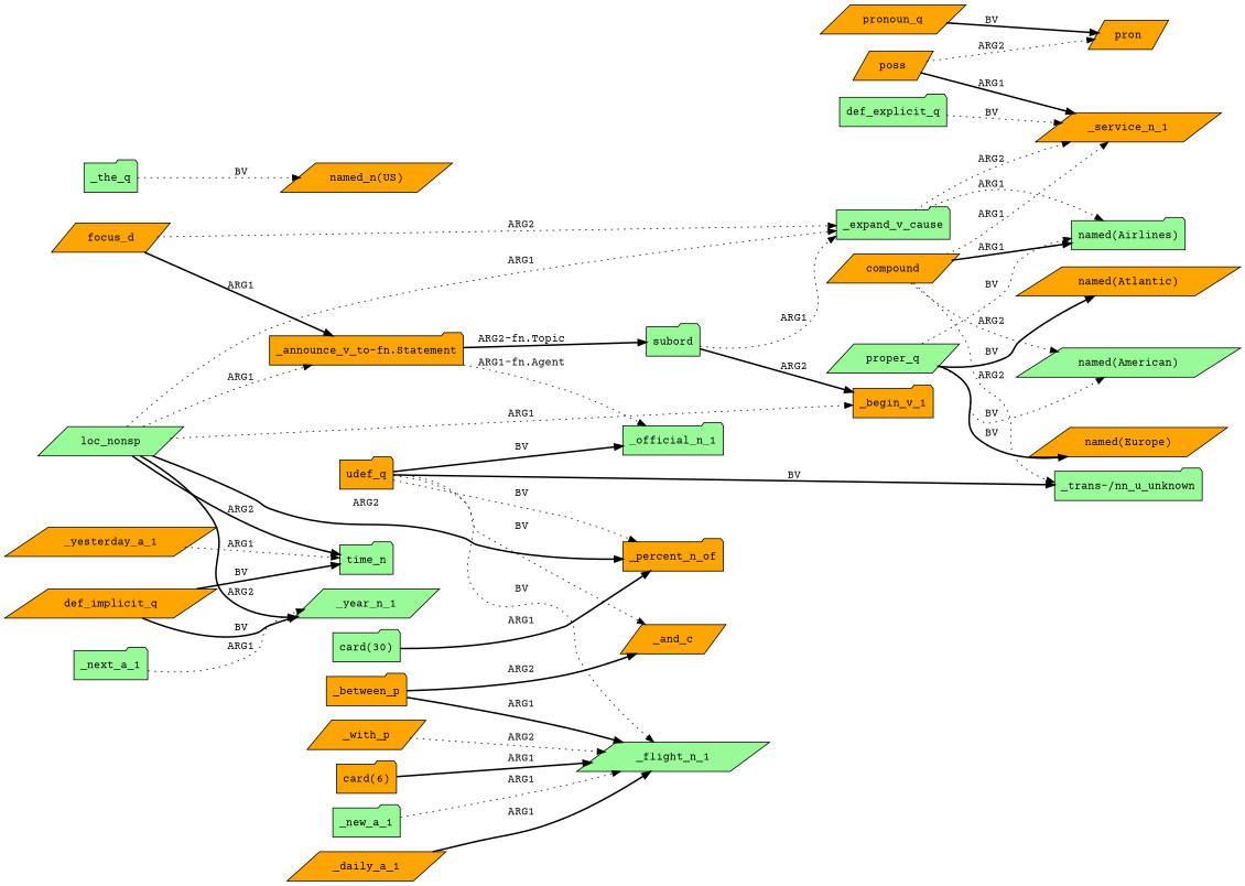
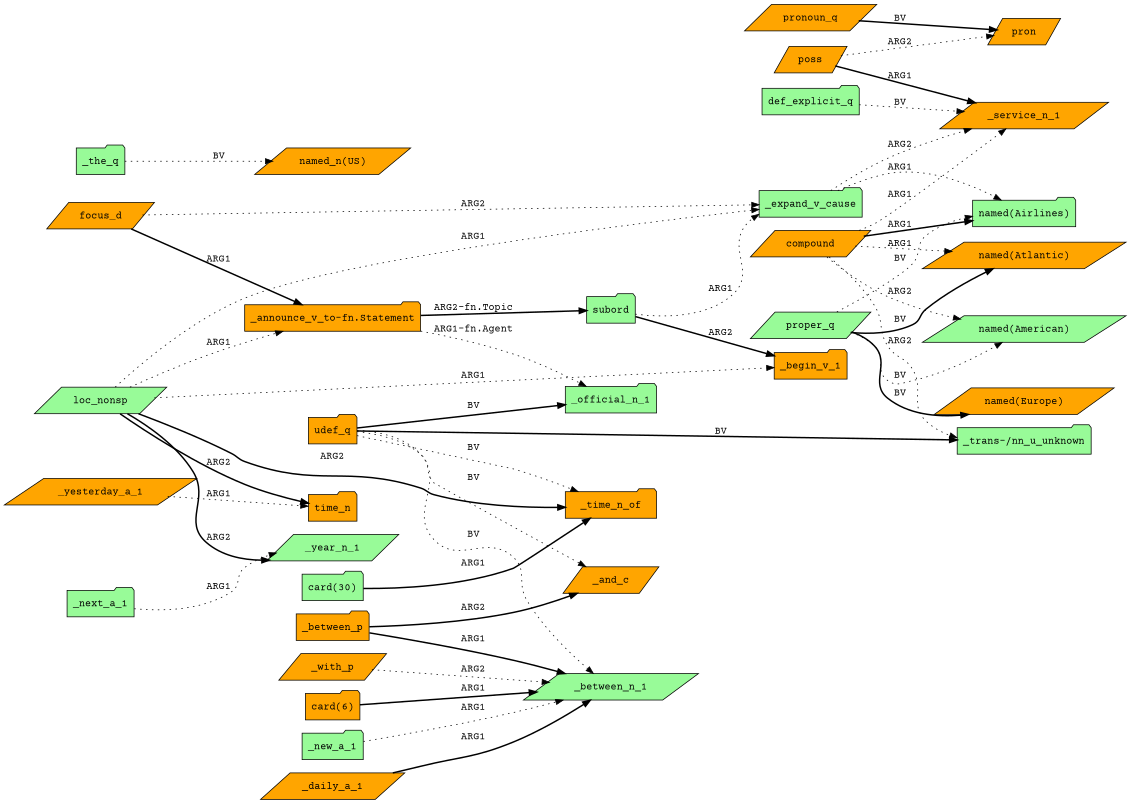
  digraph {
    fontname="Courier Prime"
    rankdir=LR
    node [fillcolor=orange fontname="Courier Prime" shape=parallelogram style=filled]
    edge [fontname="Courier Prime" style=dotted]
    _expand_v_cause [fillcolor=palegreen shape=folder]
    focus_d
    "_announce_v_to-fn.Statement" [shape=folder]
    _service_n_1
    "named(Airlines)" [fillcolor=palegreen shape=folder]
    _official_n_1 [fillcolor=palegreen shape=folder]
    subord [fillcolor=palegreen shape=folder]
-   time_n [fillcolor=palegreen shape=folder]
+   time_n [shape=folder]
    _yesterday_a_1
    udef_q [shape=folder]
    "_trans-/nn_u_unknown" [fillcolor=palegreen shape=folder]
-   _flight_n_1 [fillcolor=palegreen]
-   _percent_n_of [shape=folder]
+   _flight_n_1 [fillcolor=palegreen label=_between_n_1]
+   _percent_n_of [shape=folder label=_time_n_of]
    _and_c
    poss
    pron
-   def_implicit_q
    _year_n_1 [fillcolor=palegreen]
    proper_q [fillcolor=palegreen]
    "named(American)" [fillcolor=palegreen]
    "named(Atlantic)"
    "named(Europe)"
    _begin_v_1 [shape=folder]
    compound
    loc_nonsp [fillcolor=palegreen]
    _with_p
    "card(30)" [fillcolor=palegreen shape=folder]
    "card(6)" [shape=folder]
    _the_q [fillcolor=palegreen shape=folder]
    "named_n(US)"
    pronoun_q
    _next_a_1 [fillcolor=palegreen shape=folder]
    _new_a_1 [fillcolor=palegreen shape=folder]
    _daily_a_1
    _between_p [shape=folder]
    def_explicit_q [fillcolor=palegreen shape=folder]
    _expand_v_cause -> _service_n_1 [label=ARG2]
    _expand_v_cause -> "named(Airlines)" [label=ARG1]
    focus_d -> _expand_v_cause [label=ARG2]
    focus_d -> "_announce_v_to-fn.Statement" [label=ARG1 style=bold]
    "_announce_v_to-fn.Statement" -> _official_n_1 [label="ARG1-fn.Agent"]
    "_announce_v_to-fn.Statement" -> subord [label="ARG2-fn.Topic" style=bold]
    subord -> _expand_v_cause [label=ARG1]
    subord -> _begin_v_1 [label=ARG2 style=bold]
    _yesterday_a_1 -> time_n [label=ARG1]
    udef_q -> _official_n_1 [label=BV style=bold]
    udef_q -> "_trans-/nn_u_unknown" [label=BV style=bold]
    udef_q -> _flight_n_1 [label=BV]
    udef_q -> _percent_n_of [label=BV]
    udef_q -> _and_c [label=BV]
    poss -> _service_n_1 [label=ARG1 style=bold]
    poss -> pron [label=ARG2]
-   def_implicit_q -> time_n [label=BV style=bold]
-   def_implicit_q -> _year_n_1 [label=BV style=bold]
    proper_q -> "named(Airlines)" [label=BV]
    proper_q -> "named(American)" [label=BV]
    proper_q -> "named(Atlantic)" [label=BV style=bold]
    proper_q -> "named(Europe)" [label=BV style=bold]
    compound -> _service_n_1 [label=ARG1]
    compound -> "named(Airlines)" [label=ARG1 style=bold]
    compound -> "_trans-/nn_u_unknown" [label=ARG2]
    compound -> "named(American)" [label=ARG2]
+   compound -> "named(Atlantic)" [label=ARG1]
    loc_nonsp -> _expand_v_cause [label=ARG1]
    loc_nonsp -> "_announce_v_to-fn.Statement" [label=ARG1]
    loc_nonsp -> time_n [label=ARG2 style=bold]
    loc_nonsp -> _percent_n_of [label=ARG2 style=bold]
    loc_nonsp -> _year_n_1 [label=ARG2 style=bold]
    loc_nonsp -> _begin_v_1 [label=ARG1]
    _with_p -> _flight_n_1 [label=ARG2]
    "card(30)" -> _percent_n_of [label=ARG1 style=bold]
    "card(6)" -> _flight_n_1 [label=ARG1 style=bold]
    _the_q -> "named_n(US)" [label=BV]
    pronoun_q -> pron [label=BV style=bold]
    _next_a_1 -> _year_n_1 [label=ARG1]
    _new_a_1 -> _flight_n_1 [label=ARG1]
    _daily_a_1 -> _flight_n_1 [label=ARG1 style=bold]
    _between_p -> _flight_n_1 [label=ARG1 style=bold]
    _between_p -> _and_c [label=ARG2 style=bold]
    def_explicit_q -> _service_n_1 [label=BV]
  }
